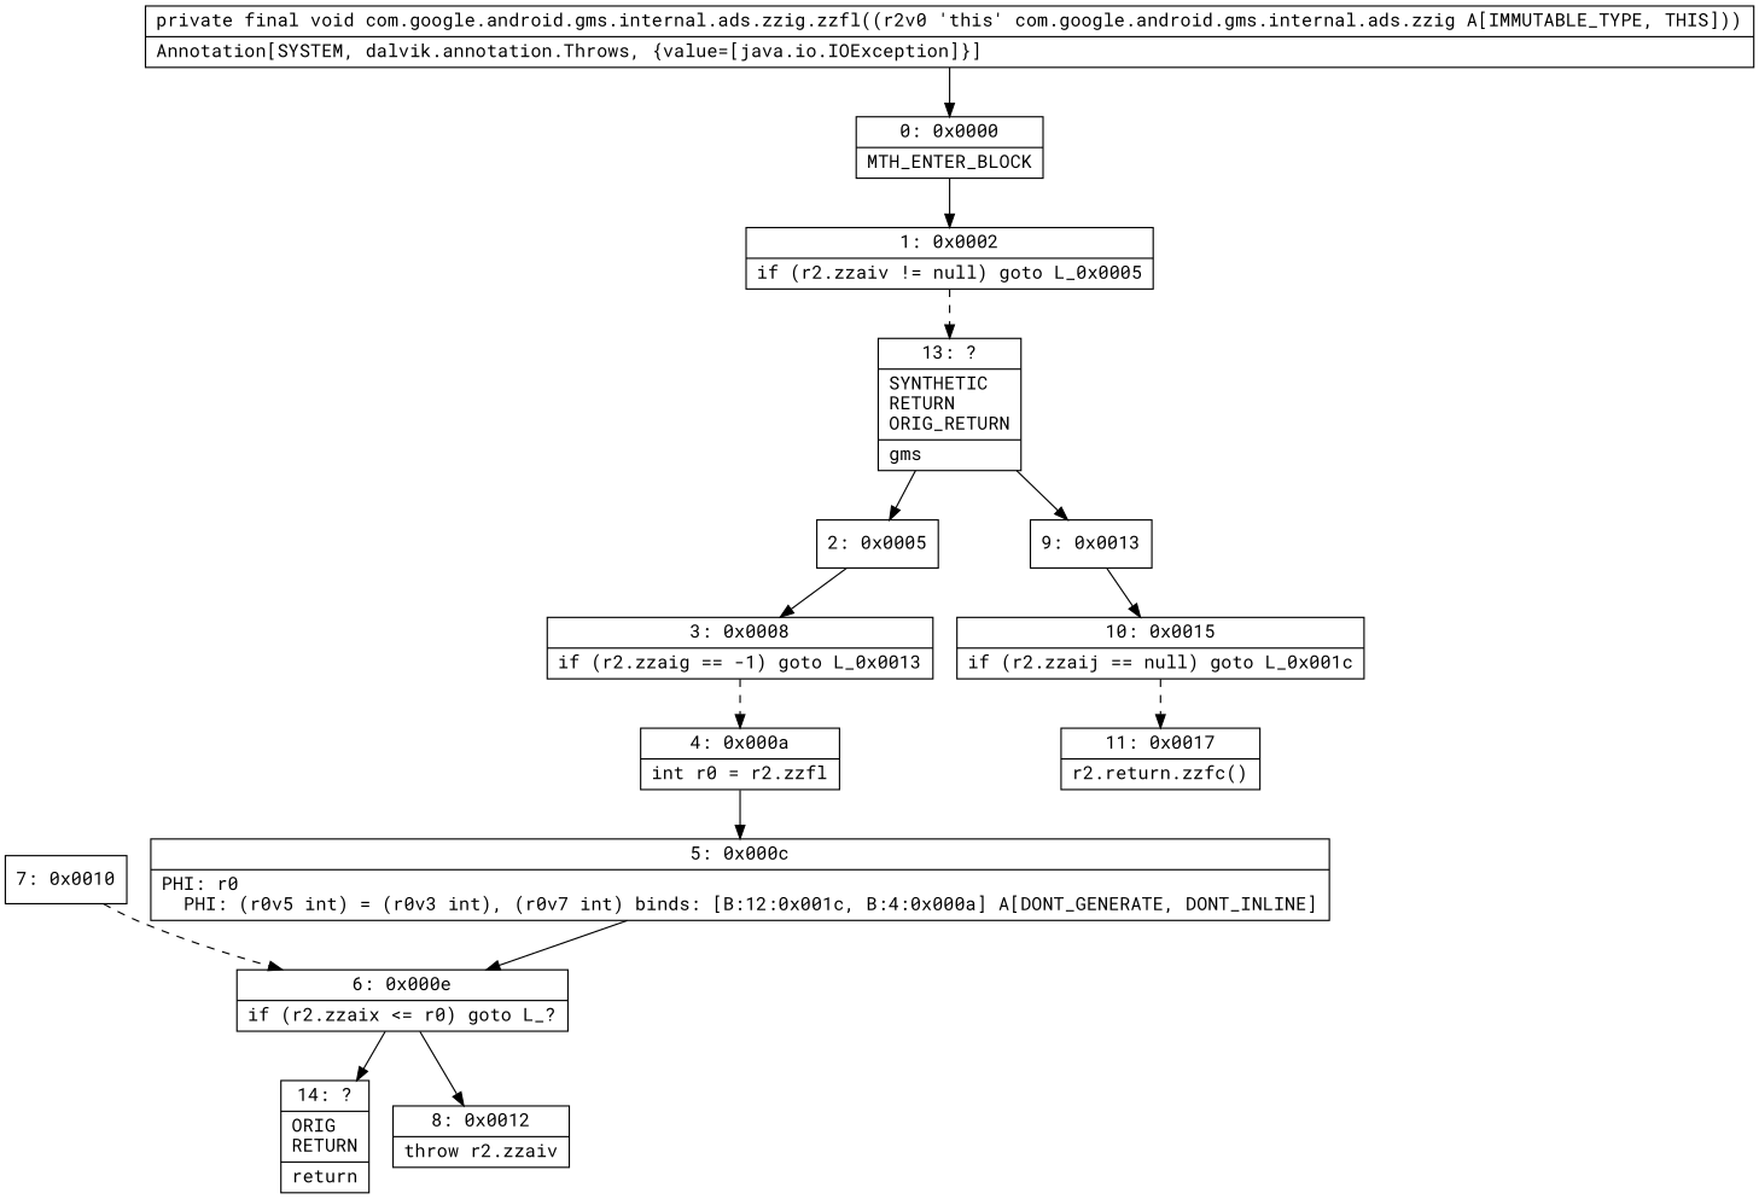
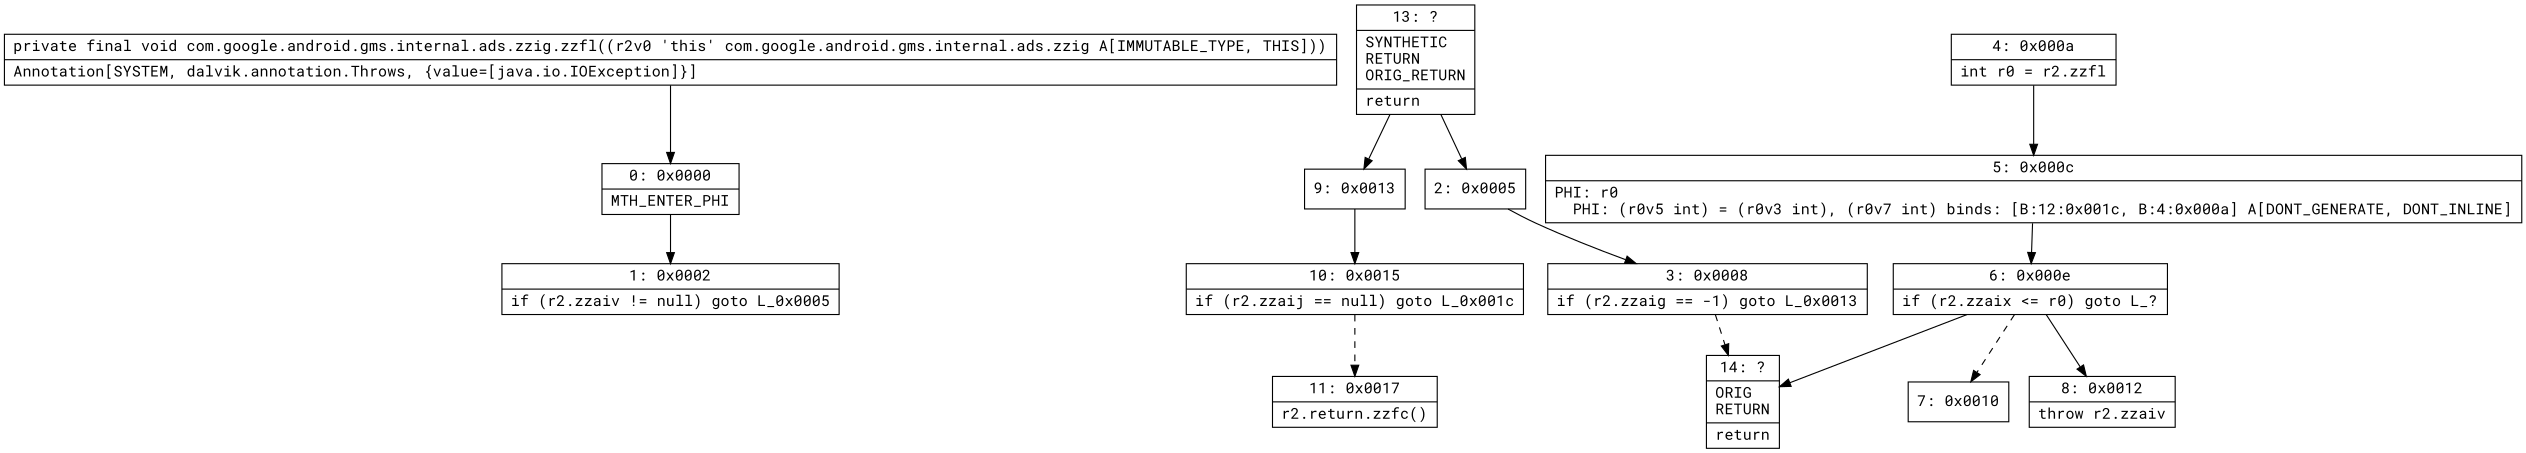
  digraph {
    fontname="Roboto Mono"
    node [fontname="Roboto Mono" shape=record]
    edge [fontname="Roboto Mono"]
-   n1 [label="{0\:\ 0x0000|MTH_ENTER_BLOCK\l}"]
+   n1 [label="{0\:\ 0x0000|MTH_ENTER_PHI\l}"]
    n2 [label="{1\:\ 0x0002|if (r2.zzaiv != null) goto L_0x0005\l}"]
-   n3 [label="{13\:\ ?|SYNTHETIC\lRETURN\lORIG_RETURN\l|gms\l}"]
+   n3 [label="{13\:\ ?|SYNTHETIC\lRETURN\lORIG_RETURN\l|return\l}"]
    n4 [label="{2\:\ 0x0005}"]
    n5 [label="{3\:\ 0x0008|if (r2.zzaig == \-1) goto L_0x0013\l}"]
    n6 [label="{9\:\ 0x0013}"]
    n7 [label="{4\:\ 0x000a|int r0 = r2.zzfl\l}"]
    n8 [label="{5\:\ 0x000c|PHI: r0 \l  PHI: (r0v5 int) = (r0v3 int), (r0v7 int) binds: [B:12:0x001c, B:4:0x000a] A[DONT_GENERATE, DONT_INLINE]\l}"]
    n9 [label="{10\:\ 0x0015|if (r2.zzaij == null) goto L_0x001c\l}"]
    n10 [label="{6\:\ 0x000e|if (r2.zzaix \<= r0) goto L_?\l}"]
    n11 [label="{7\:\ 0x0010}"]
    n12 [label="{14\:\ ?|ORIG\lRETURN\l|return\l}"]
    n13 [label="{8\:\ 0x0012|throw r2.zzaiv\l}"]
    n14 [label="{11\:\ 0x0017|r2.return.zzfc()\l}"]
    n15 [label="{private final void com.google.android.gms.internal.ads.zzig.zzfl((r2v0 'this' com.google.android.gms.internal.ads.zzig A[IMMUTABLE_TYPE, THIS]))  | Annotation[SYSTEM, dalvik.annotation.Throws, \{value=[java.io.IOException]\}]\l}"]
    n1 -> n2
-   n2 -> n3 [style=dashed]
    n3 -> n4
    n3 -> n6
    n4 -> n5
-   n5 -> n7 [style=dashed]
+   n5 -> n12 [style=dashed]
    n6 -> n9
    n7 -> n8
    n8 -> n10
    n9 -> n14 [style=dashed]
-   n11 -> n10 [style=dashed]
+   n10 -> n11 [style=dashed]
    n10 -> n12
    n10 -> n13
    n15 -> n1
  }
